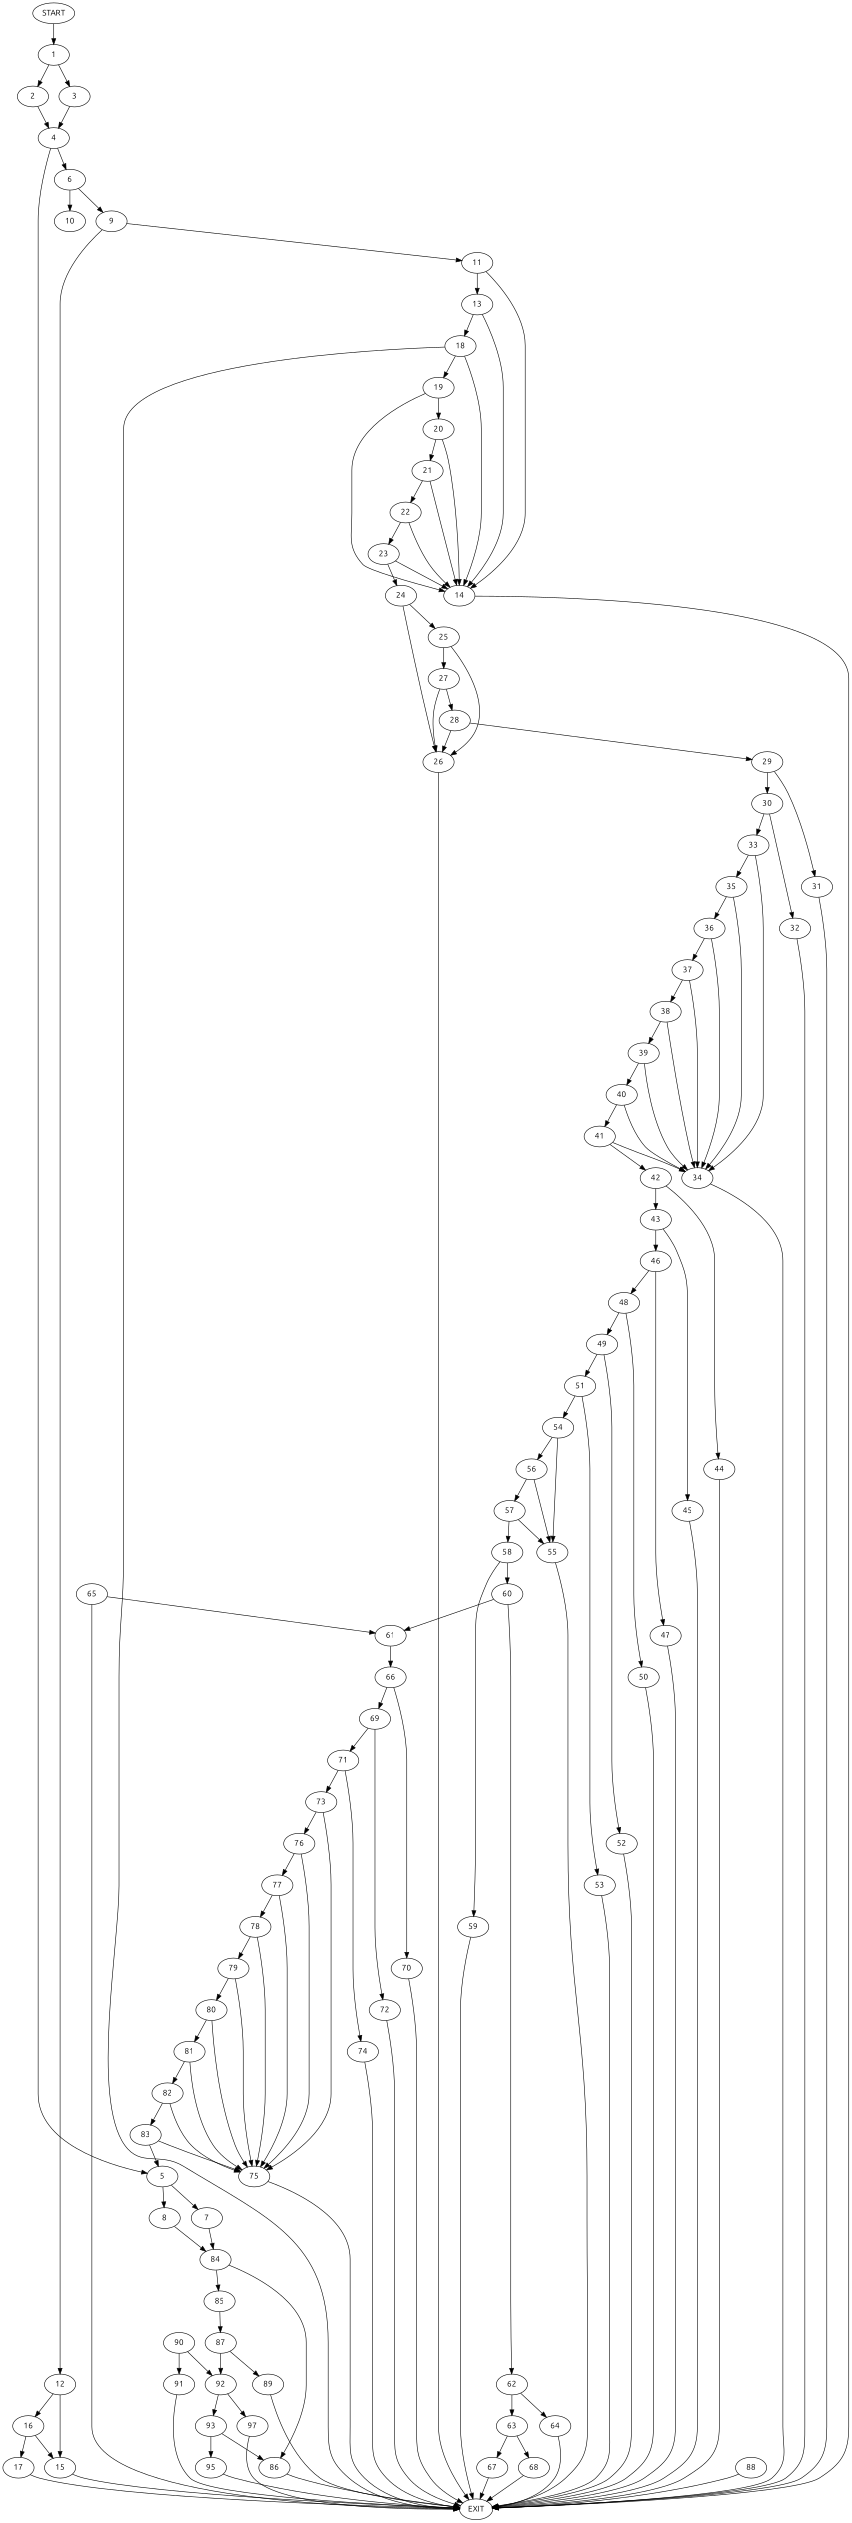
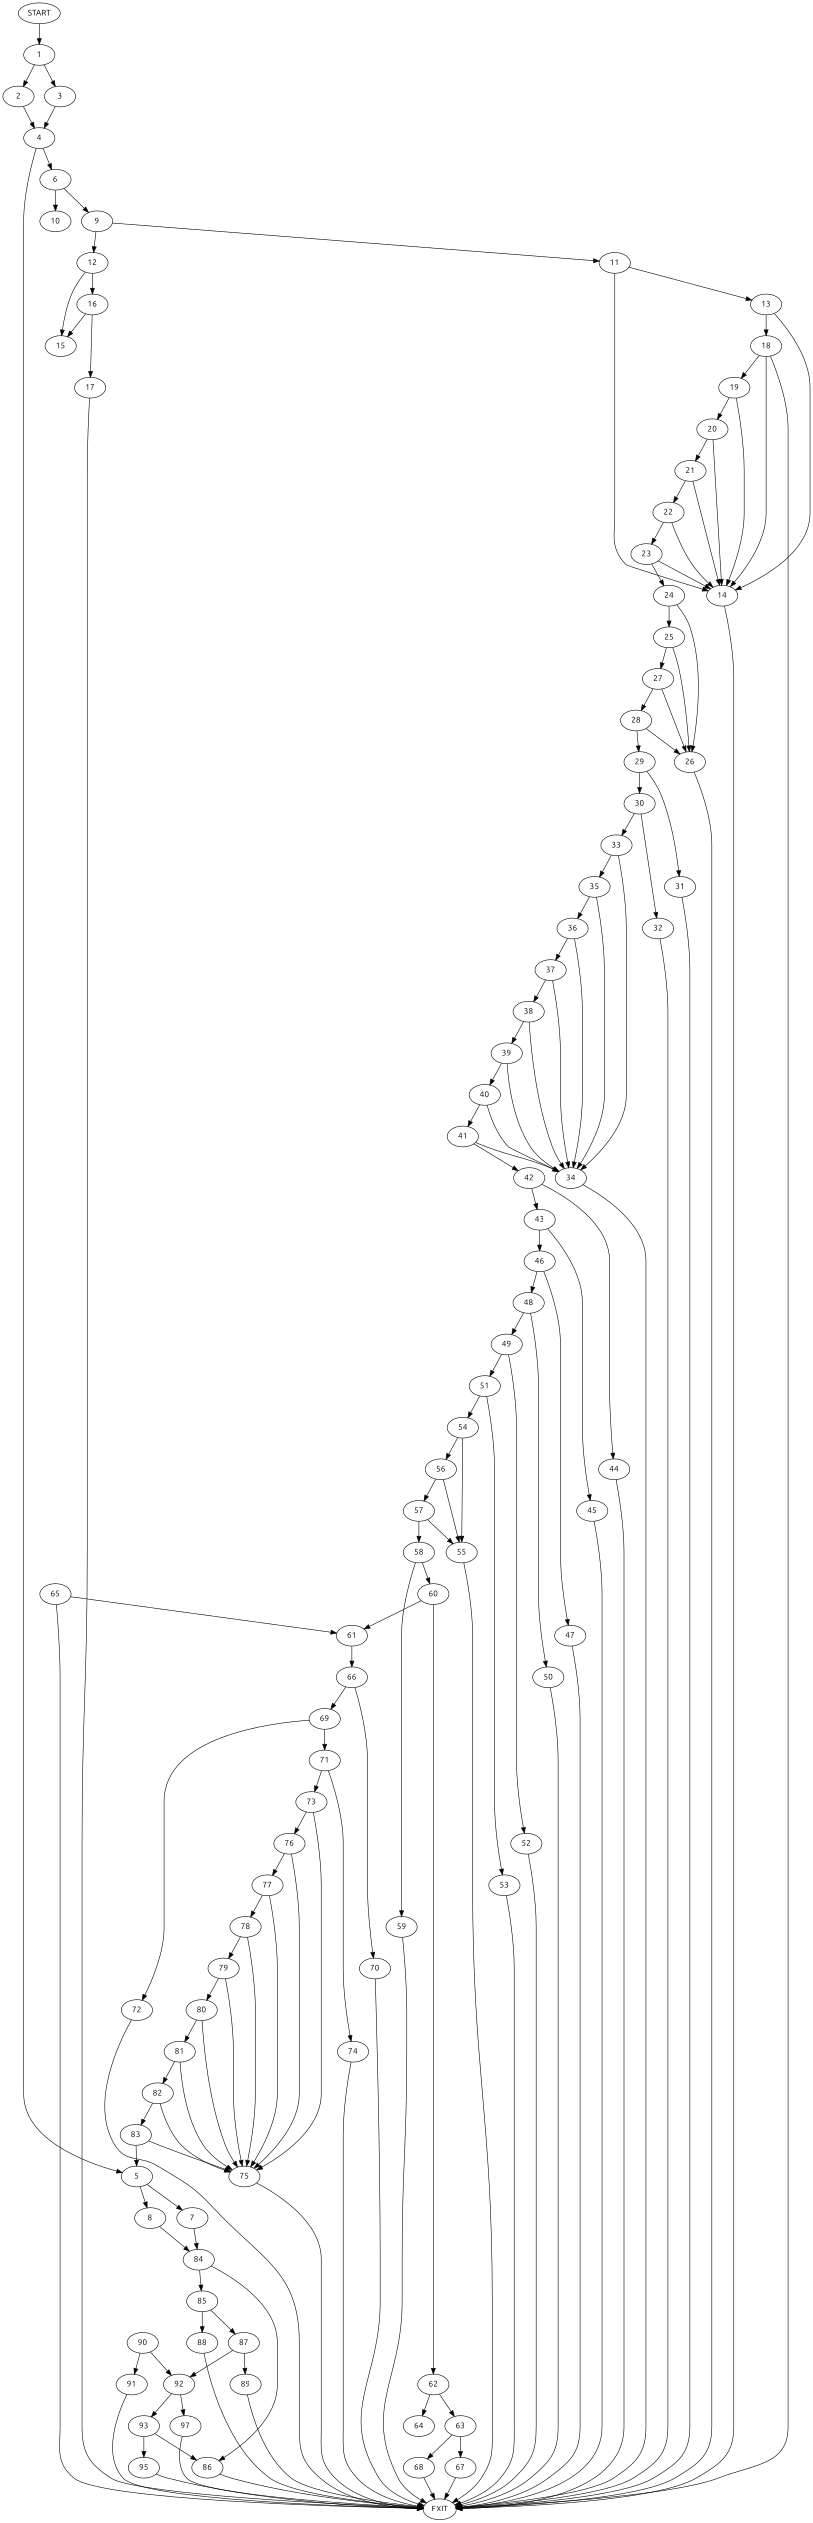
  digraph {
    fontname=Ubuntu
    node [fontname=Ubuntu]
    edge [fontname=Ubuntu]
    n1 [label=START]
    1
    2
    3
    n5 [label=EXIT]
    4
    5
    6
    7
    8
    9
    10
    84
    11
    12
    85
    86
    13
    14
    15
    16
    18
    17
    19
    20
    21
    22
    23
    24
    25
    26
    27
    28
    29
    30
    31
    32
    33
    34
    35
    36
    37
    38
    39
    40
    41
    42
    43
    44
    45
    46
    47
    48
    49
    50
    51
    52
    53
    54
    55
    56
    57
    58
    59
    60
    61
    62
    66
    63
    64
    65
    69
    70
    67
    68
    71
    72
    73
    74
    75
    76
    77
    78
    79
    80
    81
    82
    83
    87
    88
    89
    92
    90
    91
    93
    n96 [label=97]
    95
    n1 -> 1
    1 -> 2
    1 -> 3
    2 -> 4
    3 -> 4
    4 -> 5
    4 -> 6
    5 -> 7
    5 -> 8
    6 -> 9
    6 -> 10
    7 -> 84
    8 -> 84
    9 -> 11
    9 -> 12
    84 -> 85
    84 -> 86
    11 -> 13
    11 -> 14
    12 -> 15
    12 -> 16
    85 -> 87
+   85 -> 88
    86 -> n5
    13 -> 14
    13 -> 18
    14 -> n5
-   15 -> n5
    16 -> 15
    16 -> 17
    18 -> n5
    18 -> 14
    18 -> 19
    17 -> n5
    19 -> 14
    19 -> 20
    20 -> 14
    20 -> 21
    21 -> 14
    21 -> 22
    22 -> 14
    22 -> 23
    23 -> 14
    23 -> 24
    24 -> 25
    24 -> 26
    25 -> 26
    25 -> 27
    26 -> n5
    27 -> 26
    27 -> 28
    28 -> 26
    28 -> 29
    29 -> 30
    29 -> 31
    30 -> 32
    30 -> 33
    31 -> n5
    32 -> n5
    33 -> 34
    33 -> 35
    34 -> n5
    35 -> 34
    35 -> 36
    36 -> 34
    36 -> 37
    37 -> 34
    37 -> 38
    38 -> 34
    38 -> 39
    39 -> 34
    39 -> 40
    40 -> 34
    40 -> 41
    41 -> 34
    41 -> 42
    42 -> 43
    42 -> 44
    43 -> 45
    43 -> 46
    44 -> n5
    45 -> n5
    46 -> 47
    46 -> 48
    47 -> n5
    48 -> 49
    48 -> 50
    49 -> 51
    49 -> 52
    50 -> n5
    51 -> 53
    51 -> 54
    52 -> n5
    53 -> n5
    54 -> 55
    54 -> 56
    55 -> n5
    56 -> 55
    56 -> 57
    57 -> 55
    57 -> 58
    58 -> 59
    58 -> 60
    59 -> n5
    60 -> 61
    60 -> 62
    61 -> 66
    62 -> 63
    62 -> 64
    66 -> 69
    66 -> 70
    63 -> 67
    63 -> 68
-   64 -> n5
    65 -> n5
    65 -> 61
    69 -> 71
    69 -> 72
    70 -> n5
    67 -> n5
    68 -> n5
    71 -> 73
    71 -> 74
    72 -> n5
    73 -> 75
    73 -> 76
    74 -> n5
    75 -> n5
    76 -> 75
    76 -> 77
    77 -> 75
    77 -> 78
    78 -> 75
    78 -> 79
    79 -> 75
    79 -> 80
    80 -> 75
    80 -> 81
    81 -> 75
    81 -> 82
    82 -> 75
    82 -> 83
    83 -> 5
    83 -> 75
    87 -> 89
    87 -> 92
    88 -> n5
    89 -> n5
    92 -> 93
    92 -> n96
    90 -> 92
    90 -> 91
    91 -> n5
    93 -> 86
    93 -> 95
    n96 -> n5
    95 -> n5
  }
